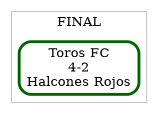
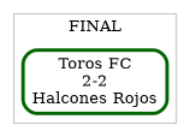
  digraph {
    rankdir=LR
-   n1 [color=darkgreen label="Toros FC\n4-2\nHalcones Rojos" penwidth=3 shape=record style=rounded]
+   n1 [color=darkgreen label="Toros FC\n2-2\nHalcones Rojos" penwidth=3 shape=record style=rounded]
    subgraph cluster_1 {
      color=gray
      label=FINAL
      n1
    }
  }
